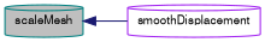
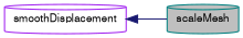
  digraph {
    rankdir=LR
    node [fontname=FreeSans fontsize=10 shape=cylinder]
    n1 [color=teal fillcolor=grey75 fontcolor=black height=0.2 label=scaleMesh style=filled width=0.4]
    n2 [color=purple height=0.2 label=smoothDisplacement width=0.4]
-   n1 -> n2 [color=midnightblue dir=back fontname=FreeSans fontsize=10 labelfontname=FreeSans labelfontsize=10 style=solid]
+   n2 -> n1 [color=midnightblue dir=back fontname=FreeSans fontsize=10 labelfontname=FreeSans labelfontsize=10 style=solid]
  }
